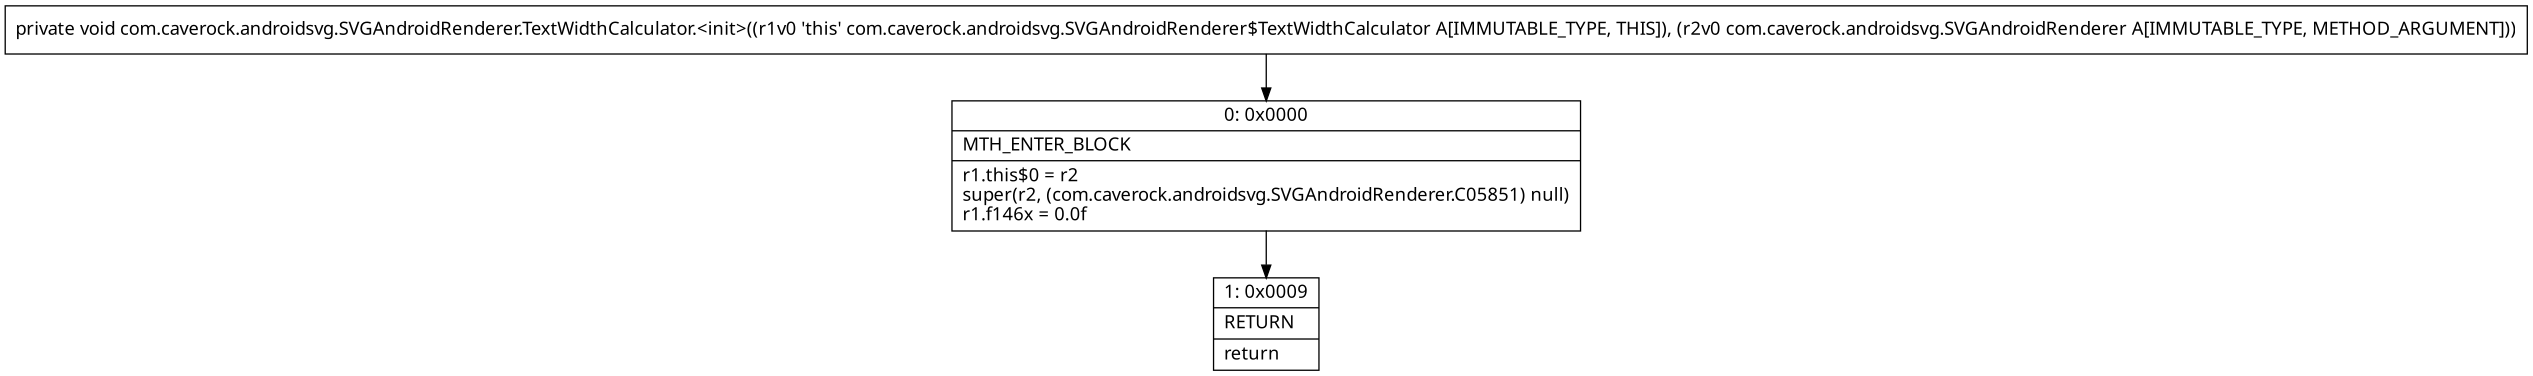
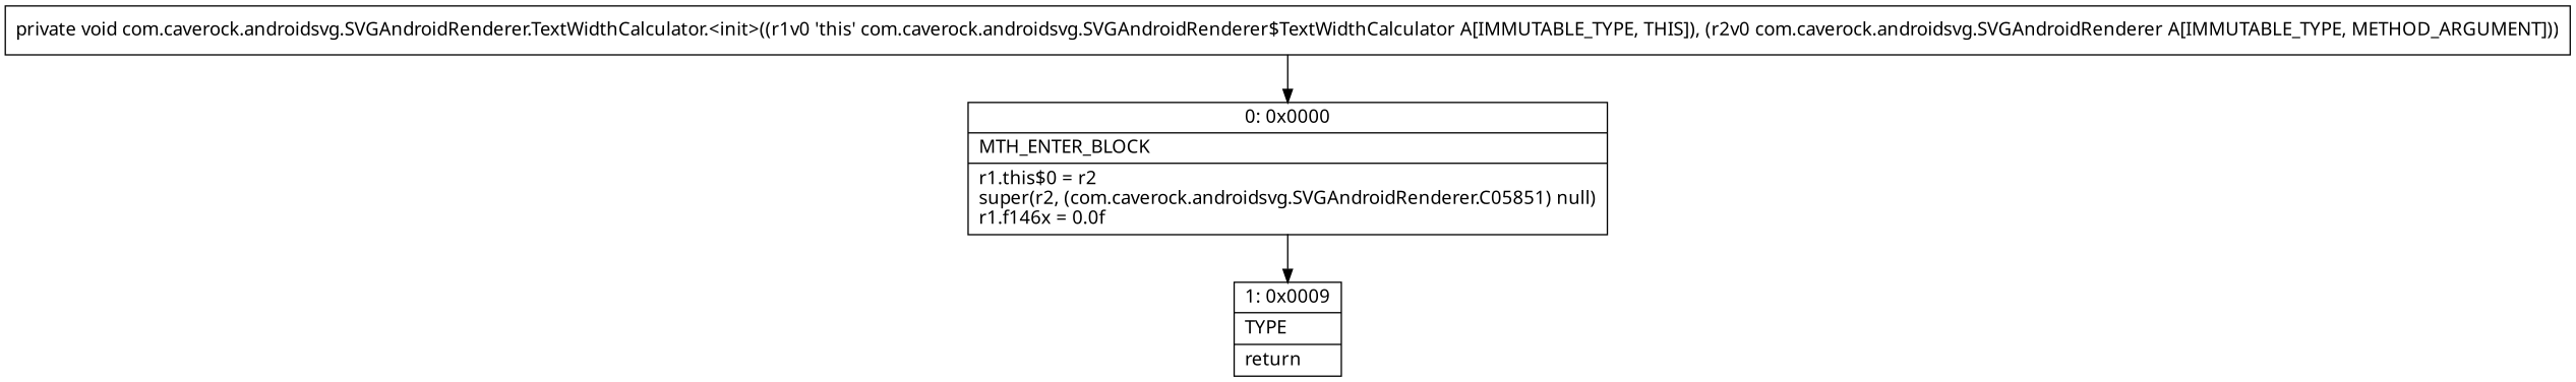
  digraph {
    fontname="Noto Sans"
    node [shape=record fontname="Noto Sans"]
    edge [fontname="Noto Sans"]
    n1 [label="{0\:\ 0x0000|MTH_ENTER_BLOCK\l|r1.this$0 = r2\lsuper(r2, (com.caverock.androidsvg.SVGAndroidRenderer.C05851) null)\lr1.f146x = 0.0f\l}"]
-   n2 [label="{1\:\ 0x0009|RETURN\l|return\l}"]
+   n2 [label="{1\:\ 0x0009|TYPE\l|return\l}"]
    n3 [label="{private void com.caverock.androidsvg.SVGAndroidRenderer.TextWidthCalculator.\<init\>((r1v0 'this' com.caverock.androidsvg.SVGAndroidRenderer$TextWidthCalculator A[IMMUTABLE_TYPE, THIS]), (r2v0 com.caverock.androidsvg.SVGAndroidRenderer A[IMMUTABLE_TYPE, METHOD_ARGUMENT])) }"]
    n1 -> n2
    n3 -> n1
  }
